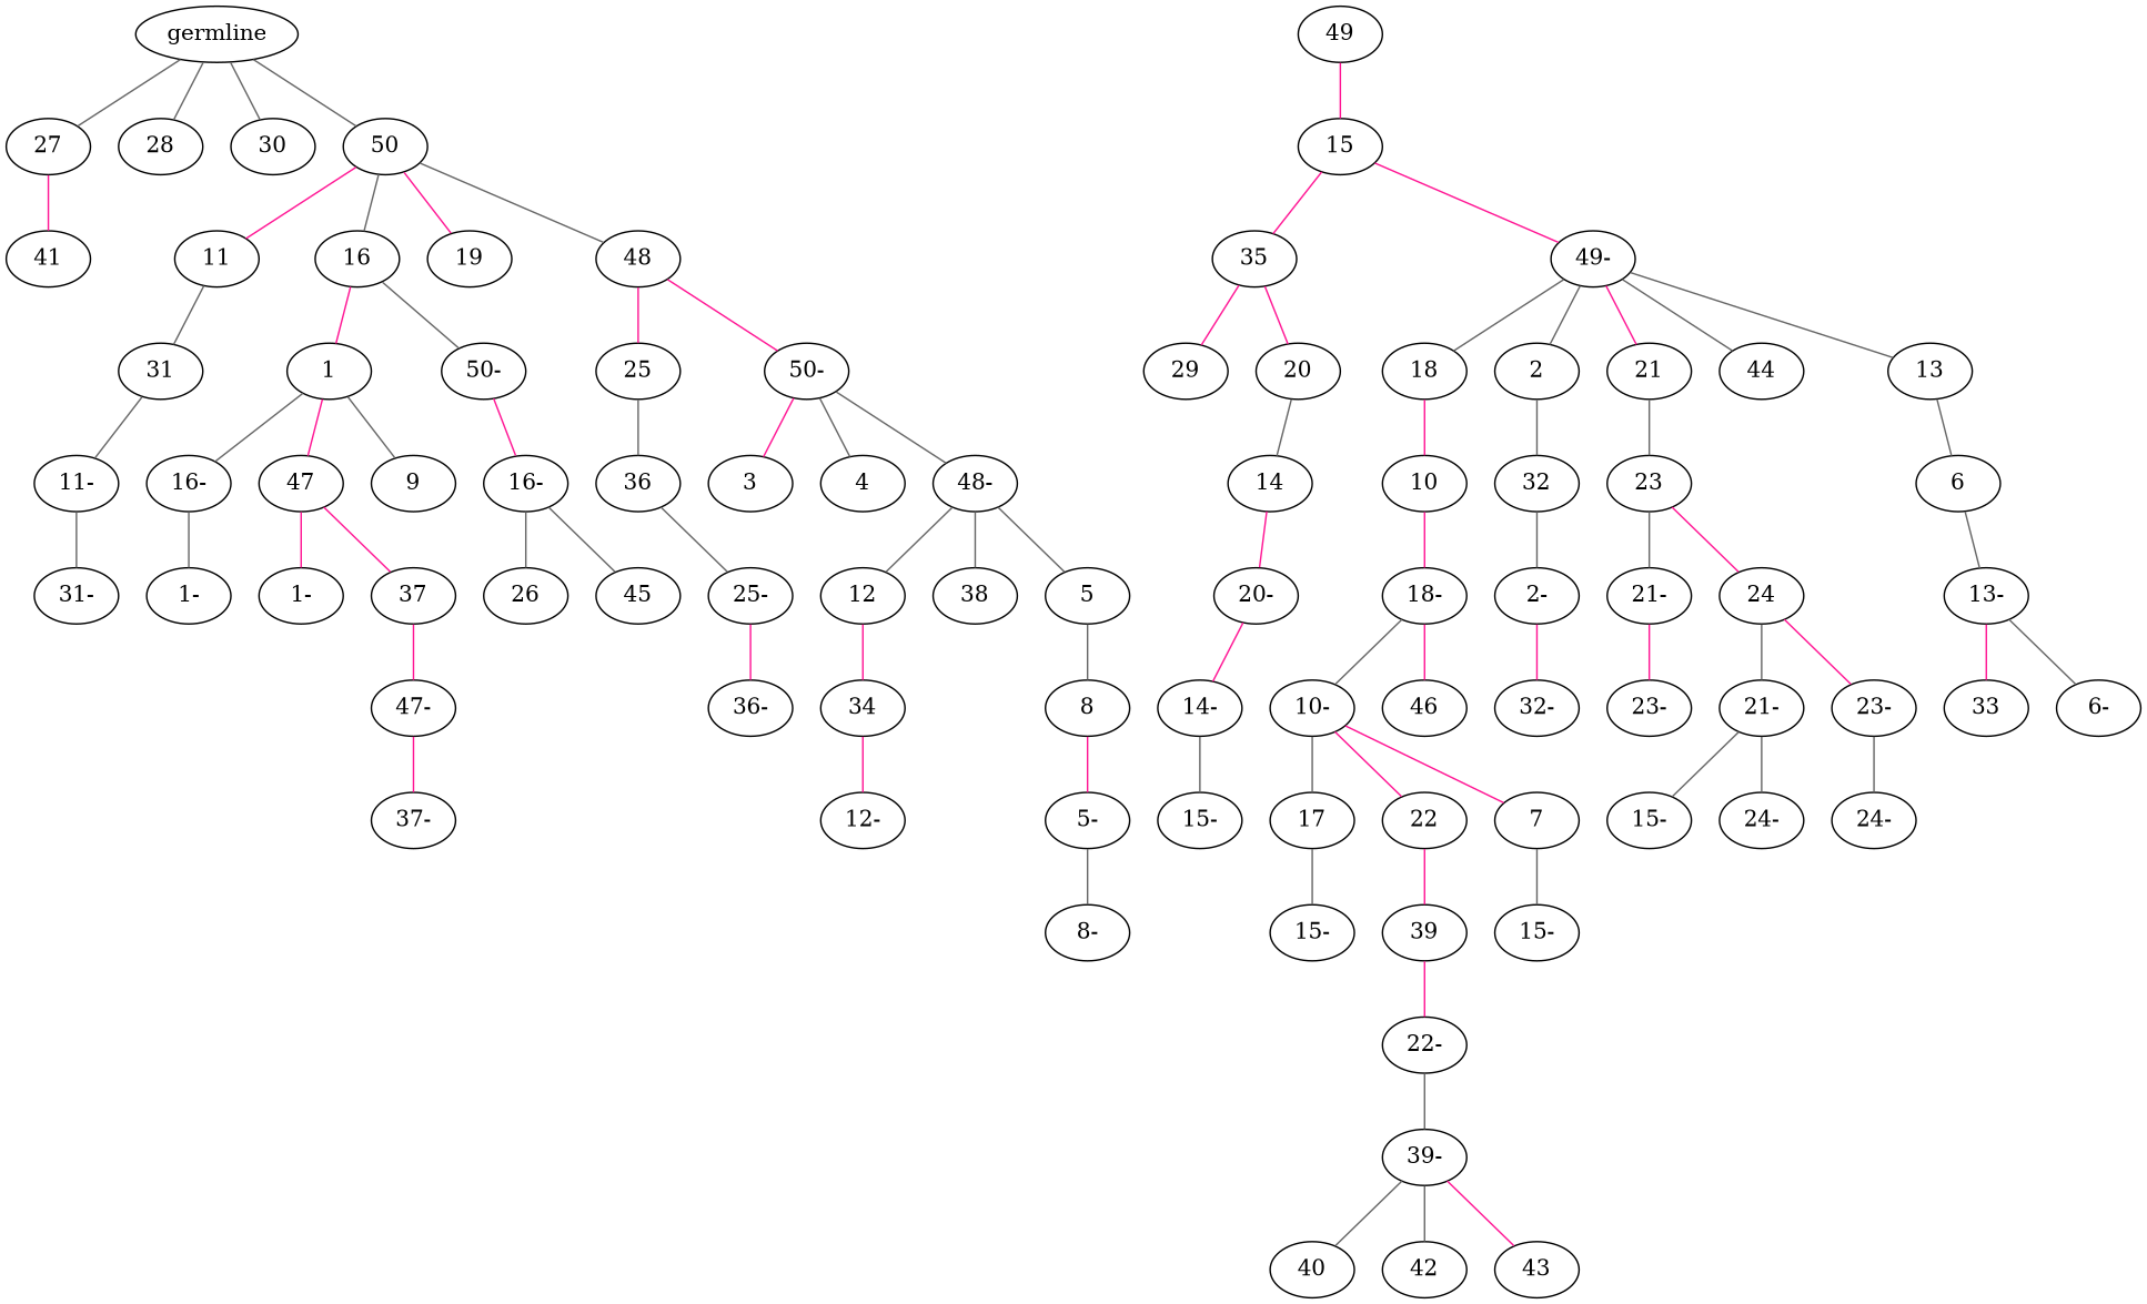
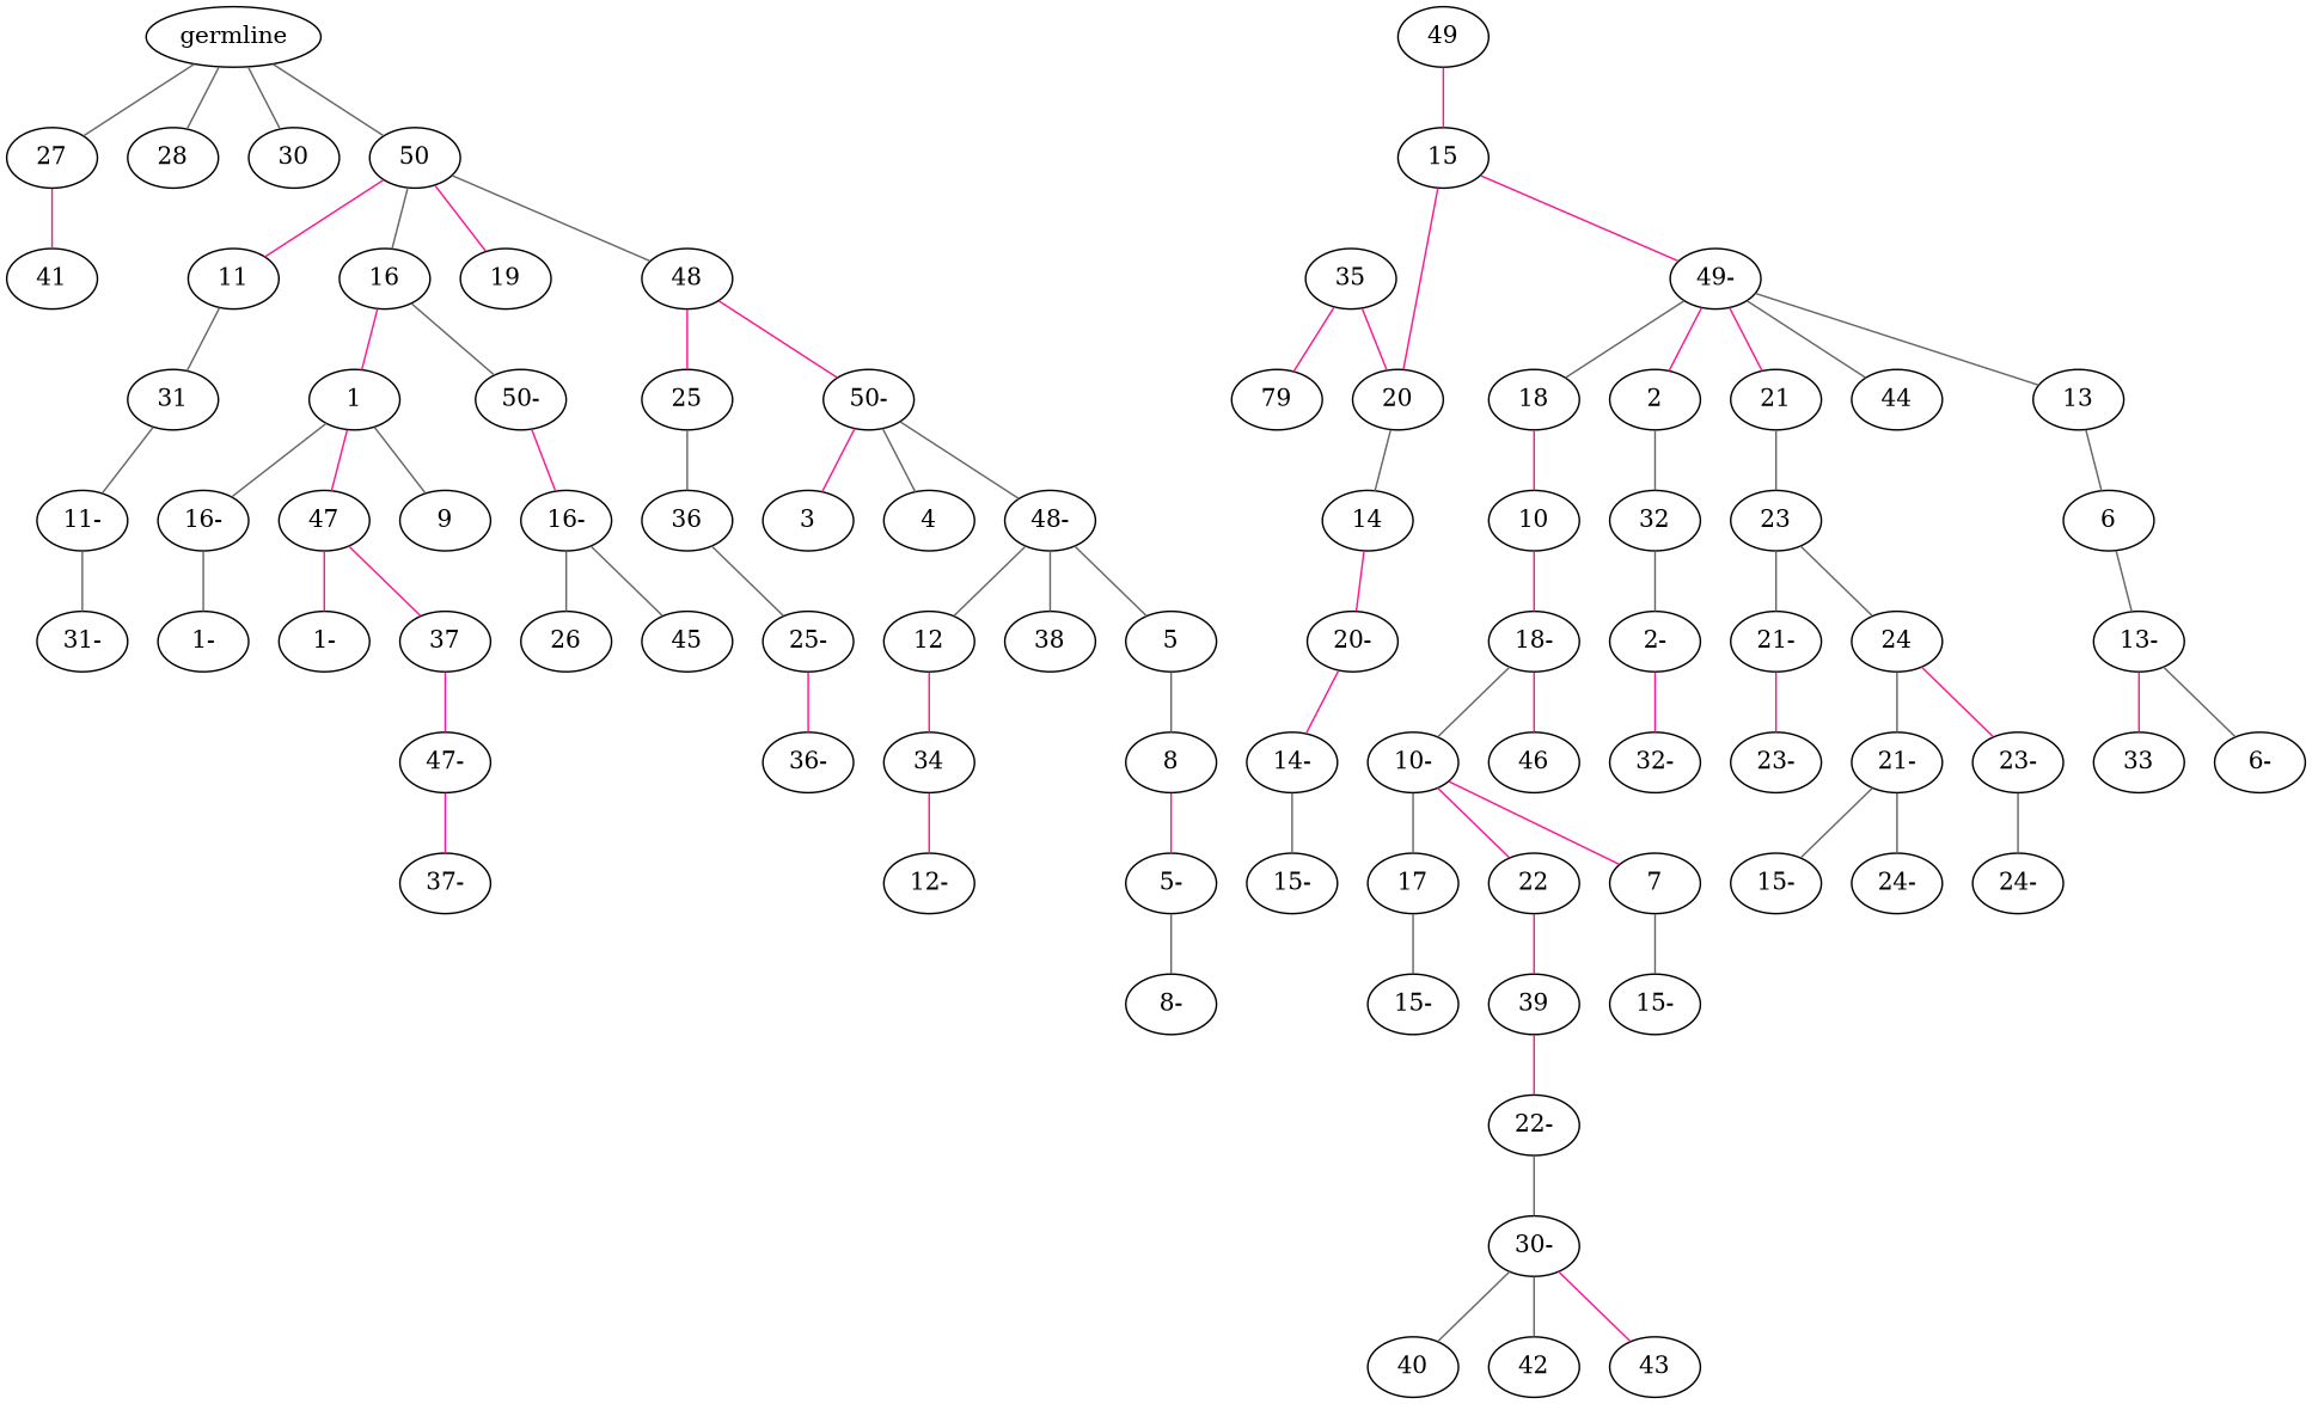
  graph {
    edge [color=gray40]
    n1 [label=germline]
    n2 [label=27]
    n3 [label=28]
    n4 [label=30]
    n5 [label=50]
    n6 [label=41]
    n7 [label=49]
    n8 [label=15]
    n9 [label=11]
    n10 [label=16]
    n11 [label=19]
    n12 [label=48]
    n13 [label=35]
    n14 [label="49-"]
    n15 [label=20]
-   n16 [label=29]
+   n16 [label=79]
    n17 [label=18]
    n18 [label=2]
    n19 [label=21]
    n20 [label=44]
    n21 [label=13]
    n22 [label=14]
    n23 [label="20-"]
    n24 [label="14-"]
    n25 [label="15-"]
    n26 [label=10]
    n27 [label=32]
    n28 [label=23]
    n29 [label=6]
    n30 [label="18-"]
    n31 [label="10-"]
    n32 [label=46]
    n33 [label=17]
    n34 [label=22]
    n35 [label=7]
    n36 [label="15-"]
    n37 [label=39]
    n38 [label="15-"]
    n39 [label="22-"]
-   n40 [label="39-"]
+   n40 [label="30-"]
    n41 [label=40]
    n42 [label=42]
    n43 [label=43]
    n44 [label="2-"]
    n45 [label="32-"]
    n46 [label="21-"]
    n47 [label=24]
    n48 [label="23-"]
    n49 [label="21-"]
    n50 [label="23-"]
    n51 [label="15-"]
    n52 [label="24-"]
    n53 [label="24-"]
    n54 [label="13-"]
    n55 [label=33]
    n56 [label="6-"]
    n57 [label=31]
    n58 [label=1]
    n59 [label="50-"]
    n60 [label=25]
    n61 [label="50-"]
    n62 [label="11-"]
    n63 [label="31-"]
    n64 [label="16-"]
    n65 [label=47]
    n66 [label=9]
    n67 [label="16-"]
    n68 [label="1-"]
    n69 [label="1-"]
    n70 [label=37]
    n71 [label="47-"]
    n72 [label="37-"]
    n73 [label=26]
    n74 [label=45]
    n75 [label=36]
    n76 [label=3]
    n77 [label=4]
    n78 [label="48-"]
    n79 [label="25-"]
    n80 [label="36-"]
    n81 [label=12]
    n82 [label=38]
    n83 [label=5]
    n84 [label=34]
    n85 [label=8]
    n86 [label="12-"]
    n87 [label="5-"]
    n88 [label="8-"]
    n1 -- n2
    n1 -- n3
    n1 -- n4
    n1 -- n5
    n2 -- n6 [color=deeppink]
    n5 -- n9 [color=deeppink]
    n5 -- n10
    n5 -- n11 [color=deeppink]
    n5 -- n12
    n7 -- n8 [color=deeppink]
-   n8 -- n13 [color=deeppink]
+   n8 -- n15 [color=deeppink]
    n8 -- n14 [color=deeppink]
    n9 -- n57
    n10 -- n58 [color=deeppink]
    n10 -- n59
    n12 -- n60 [color=deeppink]
    n12 -- n61 [color=deeppink]
    n13 -- n15 [color=deeppink]
    n13 -- n16 [color=deeppink]
    n14 -- n17
-   n14 -- n18
+   n14 -- n18 [color=deeppink]
    n14 -- n19 [color=deeppink]
    n14 -- n20
    n14 -- n21
    n15 -- n22
    n17 -- n26 [color=deeppink]
    n18 -- n27
    n19 -- n28
    n21 -- n29
    n22 -- n23 [color=deeppink]
    n23 -- n24 [color=deeppink]
    n24 -- n25
    n26 -- n30 [color=deeppink]
    n27 -- n44
    n28 -- n46
-   n28 -- n47 [color=deeppink]
+   n28 -- n47
    n29 -- n54
    n30 -- n31
    n30 -- n32 [color=deeppink]
    n31 -- n33
    n31 -- n34 [color=deeppink]
    n31 -- n35 [color=deeppink]
    n33 -- n36
    n34 -- n37 [color=deeppink]
    n35 -- n38
    n37 -- n39 [color=deeppink]
    n39 -- n40
    n40 -- n41
    n40 -- n42
    n40 -- n43 [color=deeppink]
    n44 -- n45 [color=deeppink]
    n46 -- n48 [color=deeppink]
    n47 -- n49
    n47 -- n50 [color=deeppink]
    n49 -- n51
    n49 -- n52
    n50 -- n53
    n54 -- n55 [color=deeppink]
    n54 -- n56
    n57 -- n62
    n58 -- n64
    n58 -- n65 [color=deeppink]
    n58 -- n66
    n59 -- n67 [color=deeppink]
    n60 -- n75
    n61 -- n76 [color=deeppink]
    n61 -- n77
    n61 -- n78
    n62 -- n63
    n64 -- n68
    n65 -- n69 [color=deeppink]
    n65 -- n70 [color=deeppink]
    n67 -- n73
    n67 -- n74
    n70 -- n71 [color=deeppink]
    n71 -- n72 [color=deeppink]
    n75 -- n79
    n78 -- n81
    n78 -- n82
    n78 -- n83
    n79 -- n80 [color=deeppink]
    n81 -- n84 [color=deeppink]
    n83 -- n85
    n84 -- n86 [color=deeppink]
    n85 -- n87 [color=deeppink]
    n87 -- n88
  }
